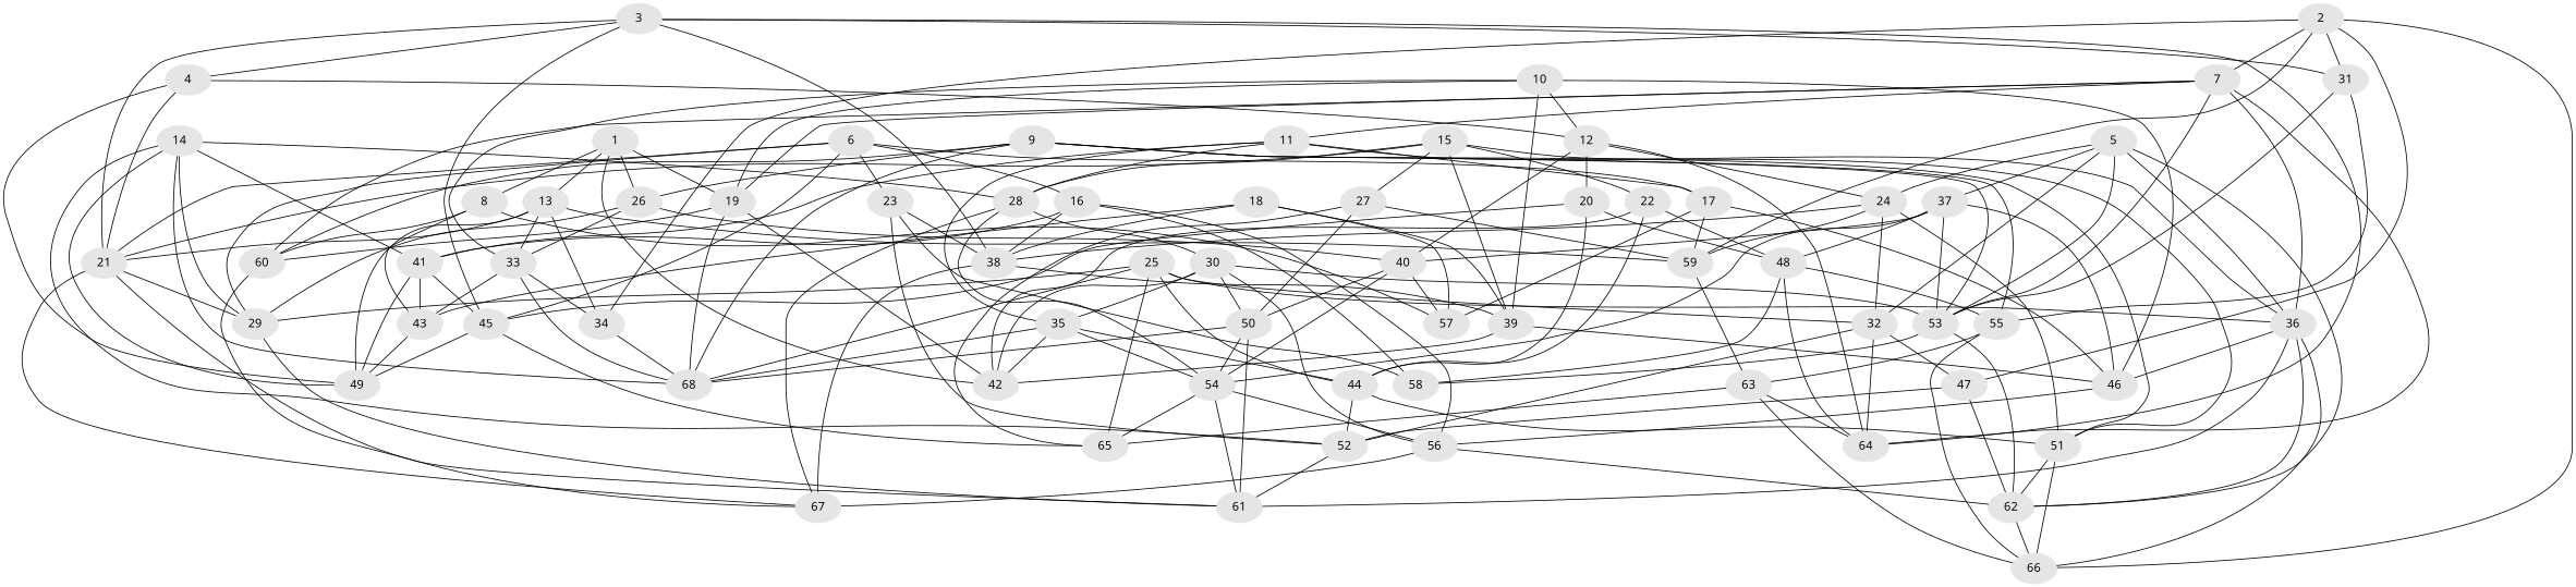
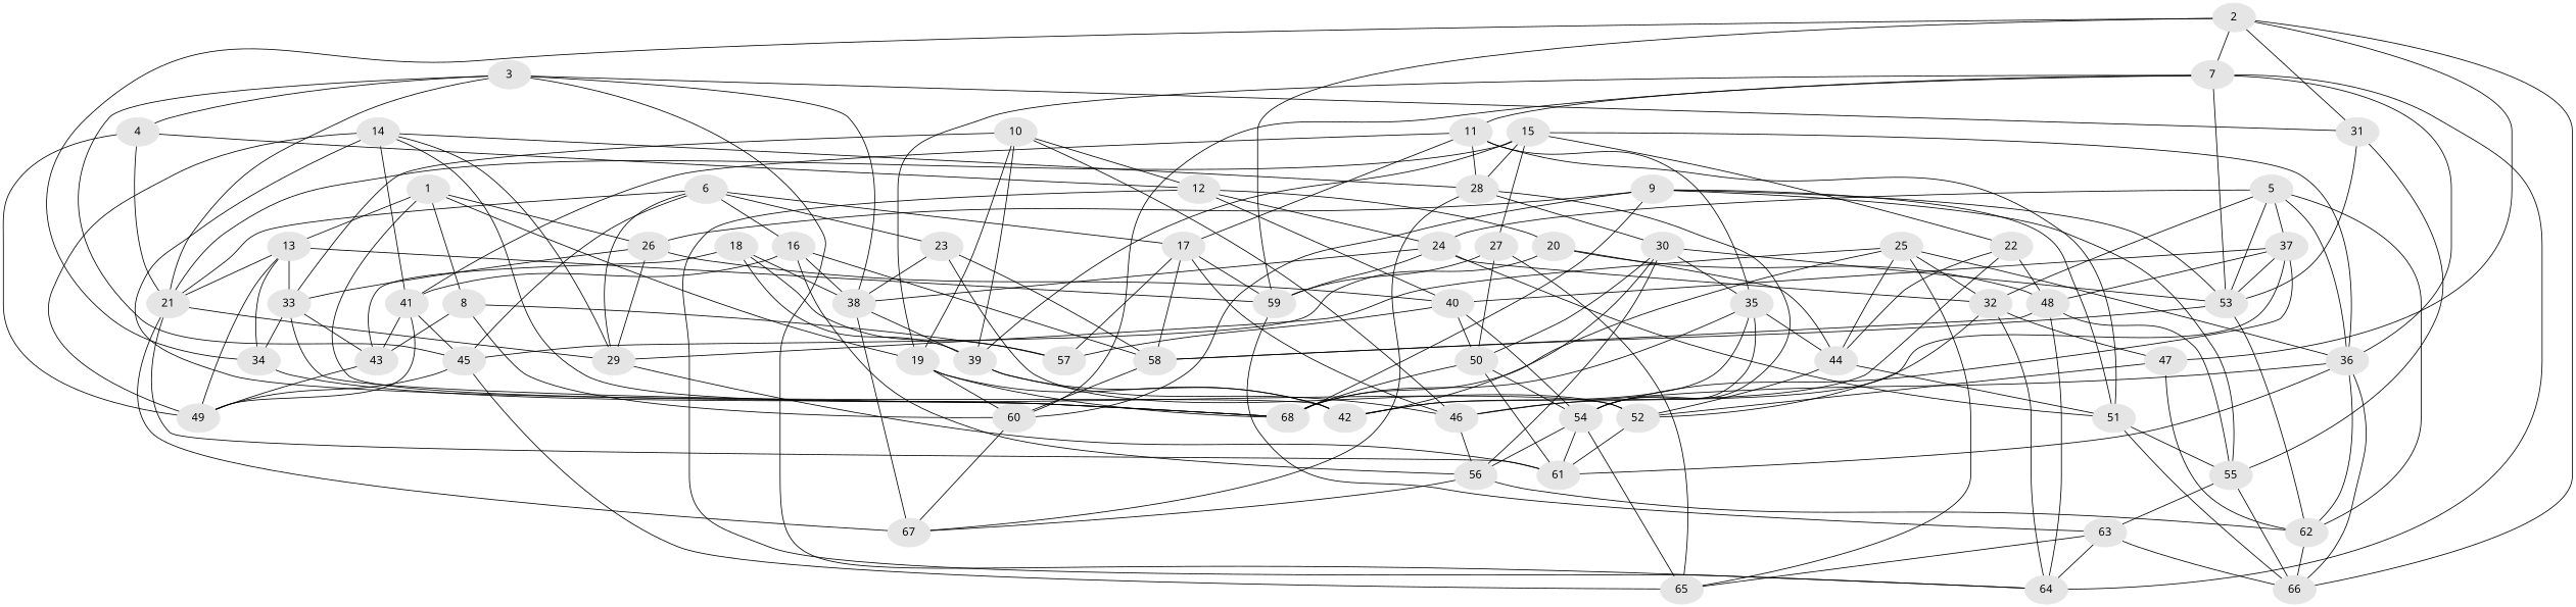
  graph {
    fontname="Noto Sans"
    node [color=gray90 fontname="Noto Sans" style=filled]
    edge [fontname="Noto Sans" weight=1.0]
    1
    8
    13
    19
    26
    42
    60
    43
    57
    34
    59
    21
    49
    33
    68
    29
    40
    2
    7
    31
    47
    66
    64
    36
    53
    11
    55
    62
    52
    63
    3
    4
    38
    45
    12
    61
    67
    39
    65
    24
    20
    5
    32
    37
    51
    46
    48
    54
    58
    6
    16
    17
    23
    41
    56
    28
    35
    9
    10
    30
    44
    50
    14
    15
    22
    27
    18
    25
    1 -- 8
    1 -- 13
    1 -- 19
    1 -- 26 [weight=2.0]
    1 -- 42
    8 -- 60
    8 -- 43
    8 -- 57
    13 -- 34
    13 -- 59
    13 -- 21
    13 -- 49
    13 -- 33
    19 -- 42
    19 -- 60
    19 -- 68
    26 -- 33
    26 -- 29
    26 -- 40
    60 -- 67
    43 -- 49
    34 -- 68
    59 -- 63
    21 -- 29
    21 -- 61
    21 -- 67
    33 -- 43
    33 -- 34
    33 -- 68
    29 -- 61
    40 -- 57
    40 -- 54
    40 -- 50
    2 -- 34
    2 -- 59
    2 -- 7
    2 -- 31
    2 -- 47
    2 -- 66
    7 -- 19
    7 -- 60
    7 -- 64
    7 -- 36
    7 -- 53
    7 -- 11
    31 -- 53
    31 -- 55
    47 -- 62
    47 -- 52
    36 -- 66
    36 -- 62
    36 -- 61
    36 -- 46
    53 -- 62
    53 -- 58
    11 -- 51
    11 -- 17
    11 -- 41
    11 -- 28
    11 -- 35
    55 -- 66
    55 -- 63
    62 -- 66
    52 -- 61
    63 -- 66
    63 -- 64
    63 -- 65
    3 -- 21
    3 -- 31
    3 -- 64
    3 -- 4
    3 -- 38
    3 -- 45
    4 -- 21
    4 -- 49
    4 -- 12
    38 -- 67 [weight=2.0]
    38 -- 39
    45 -- 49
    45 -- 65
    12 -- 40
    12 -- 64
    12 -- 24
    12 -- 20
    39 -- 42
    39 -- 46
    24 -- 59
    24 -- 38
    24 -- 32
    24 -- 51
    20 -- 45
    20 -- 48
    20 -- 44
    5 -- 36
    5 -- 53
    5 -- 62
    5 -- 24
    5 -- 32
    5 -- 37
    32 -- 47
    32 -- 64
    32 -- 52
    37 -- 40
    37 -- 53
    37 -- 46
    37 -- 48
    37 -- 54
    51 -- 66
-   51 -- 62
+   51 -- 55
    46 -- 56
    48 -- 64
    48 -- 55
    48 -- 58
    54 -- 61
    54 -- 65
    54 -- 56
+   58 -- 60
    6 -- 21
    6 -- 29
    6 -- 45
    6 -- 16
    6 -- 17
    6 -- 23
    16 -- 38
    16 -- 58
    16 -- 41
    16 -- 56
    17 -- 57
    17 -- 59
    17 -- 46
+   17 -- 58
    23 -- 52
    23 -- 38
    23 -- 58
    41 -- 43
    41 -- 49
    41 -- 45
    56 -- 62
    56 -- 67
    28 -- 67
    28 -- 54
    28 -- 30
    35 -- 42
    35 -- 68
    35 -- 54
    35 -- 44
    9 -- 26
    9 -- 60
    9 -- 68
    9 -- 53
    9 -- 55
    9 -- 51
    10 -- 19
    10 -- 33
    10 -- 12
    10 -- 39
    10 -- 46
    30 -- 42
    30 -- 53
    30 -- 56
    30 -- 35
    30 -- 50
    44 -- 52
    44 -- 51
    50 -- 68
    50 -- 61
    50 -- 54
    14 -- 49
    14 -- 68
    14 -- 29
    14 -- 52
    14 -- 41
    14 -- 28
    15 -- 21
    15 -- 36
    15 -- 39
    15 -- 28
    15 -- 22
    15 -- 27
    22 -- 42
    22 -- 48
    22 -- 44
    27 -- 59
    27 -- 65
    27 -- 50
    18 -- 43
    18 -- 57
    18 -- 38
    18 -- 39
    25 -- 68
    25 -- 29
    25 -- 36
    25 -- 65
    25 -- 32
    25 -- 44
  }
